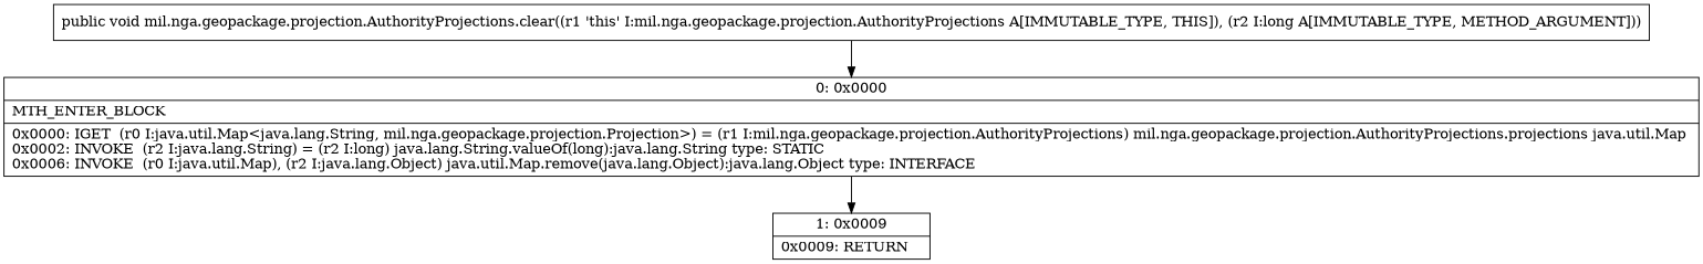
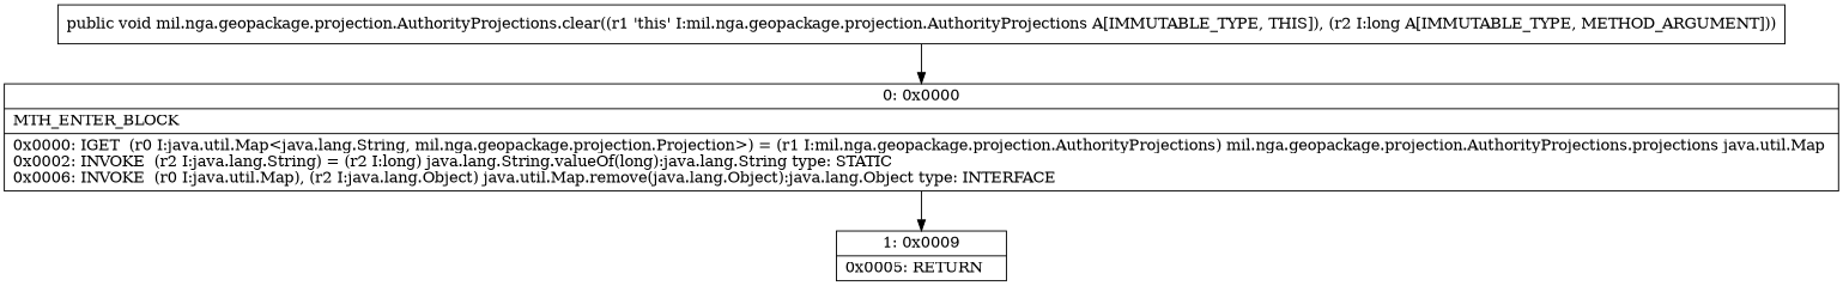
  digraph {
    node [shape=record]
    n1 [label="{0\:\ 0x0000|MTH_ENTER_BLOCK\l|0x0000: IGET  (r0 I:java.util.Map\<java.lang.String, mil.nga.geopackage.projection.Projection\>) = (r1 I:mil.nga.geopackage.projection.AuthorityProjections) mil.nga.geopackage.projection.AuthorityProjections.projections java.util.Map \l0x0002: INVOKE  (r2 I:java.lang.String) = (r2 I:long) java.lang.String.valueOf(long):java.lang.String type: STATIC \l0x0006: INVOKE  (r0 I:java.util.Map), (r2 I:java.lang.Object) java.util.Map.remove(java.lang.Object):java.lang.Object type: INTERFACE \l}"]
-   n2 [label="{1\:\ 0x0009|0x0009: RETURN   \l}"]
+   n2 [label="{1\:\ 0x0009|0x0005: RETURN   \l}"]
    n3 [label="{public void mil.nga.geopackage.projection.AuthorityProjections.clear((r1 'this' I:mil.nga.geopackage.projection.AuthorityProjections A[IMMUTABLE_TYPE, THIS]), (r2 I:long A[IMMUTABLE_TYPE, METHOD_ARGUMENT])) }"]
    n1 -> n2
    n3 -> n1
  }
